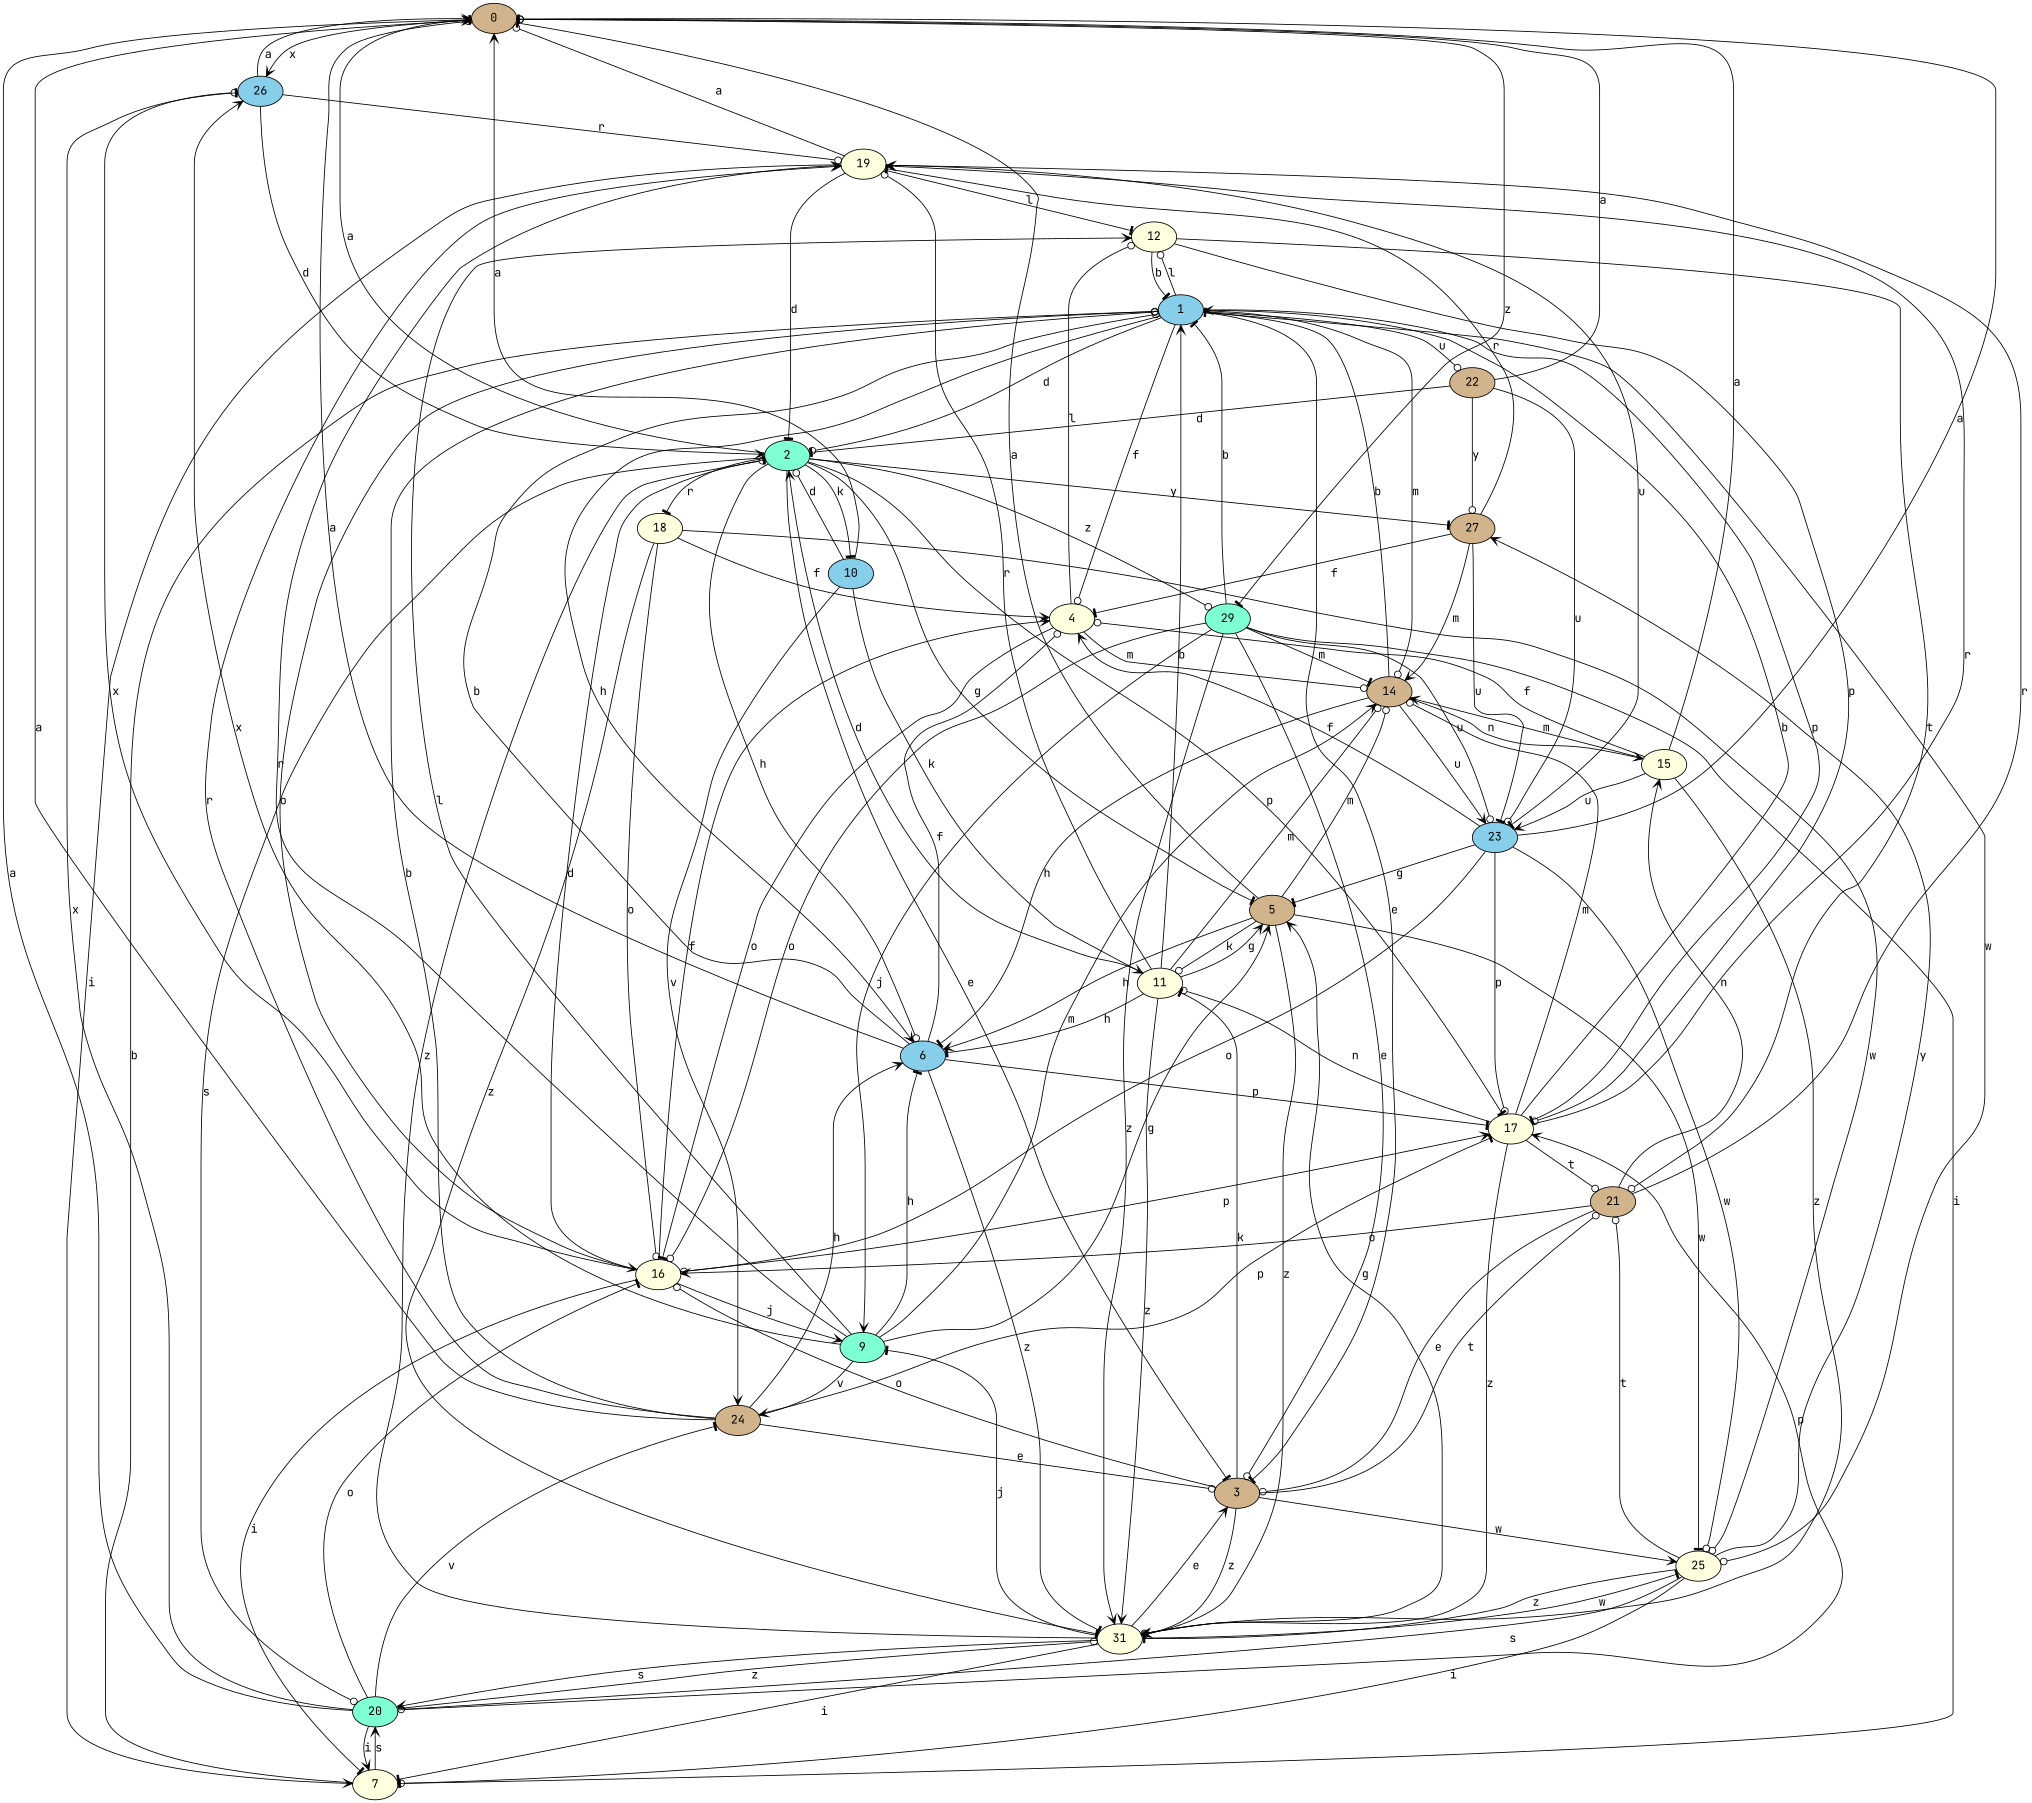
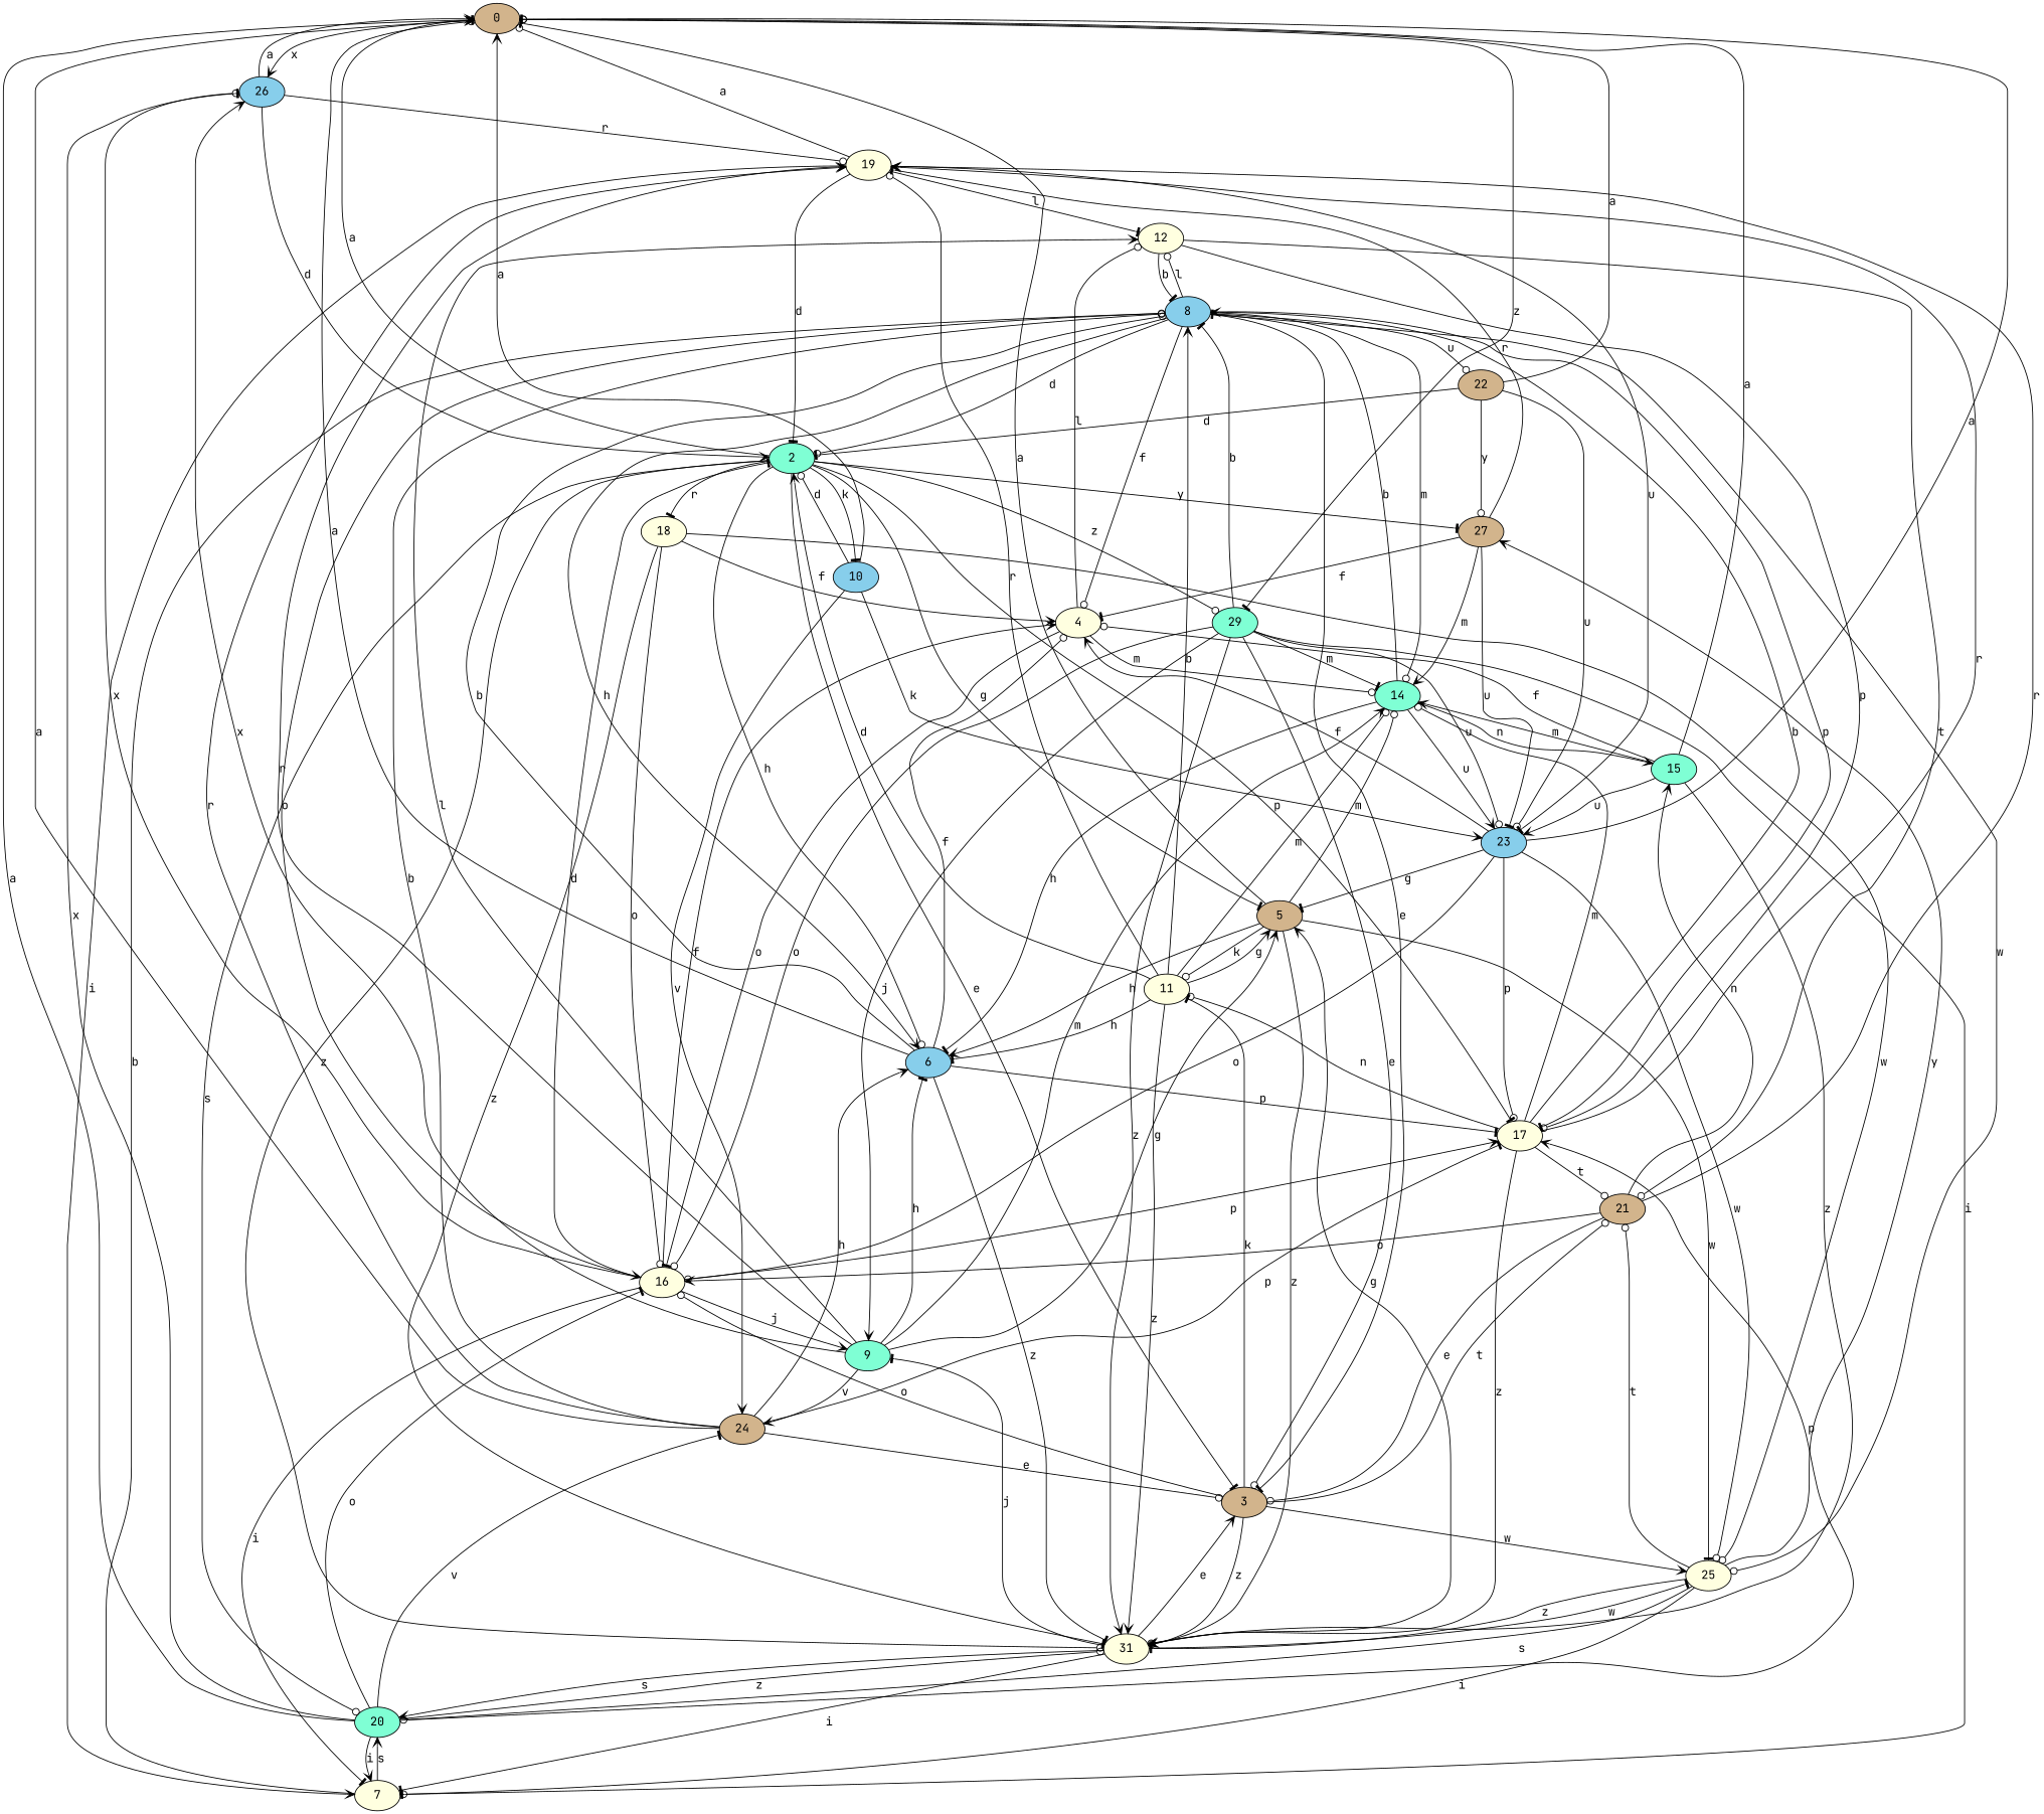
  strict digraph {
    fontname="JetBrains Mono"
    node [fillcolor=lightyellow fontname="JetBrains Mono" style=filled]
    edge [arrowhead=odot fontname="JetBrains Mono"]
    0 [fillcolor=tan]
    26 [fillcolor=skyblue]
    29 [fillcolor=aquamarine]
    2 [fillcolor=aquamarine]
    19
-   1 [fillcolor=skyblue]
+   1 [fillcolor=skyblue label=8]
    3 [fillcolor=tan]
-   14 [fillcolor=tan]
+   14 [fillcolor=aquamarine]
    16
    31
    7
    9 [fillcolor=aquamarine]
    23 [fillcolor=skyblue]
    4
    6 [fillcolor=skyblue]
    12
    17
    22 [fillcolor=tan]
    25
    5 [fillcolor=tan]
    10 [fillcolor=skyblue]
    18
    20 [fillcolor=aquamarine]
    27 [fillcolor=tan]
    11
    21 [fillcolor=tan]
-   15
+   15 [fillcolor=aquamarine]
    24 [fillcolor=tan]
    0 -> 26 [arrowhead=vee label=x]
    0 -> 29 [arrowhead=tee label=z]
    26 -> 0 [arrowhead=vee label=a]
    26 -> 2 [arrowhead=vee label=d]
    26 -> 19 [label=r]
    29 -> 1 [arrowhead=tee label=b]
    29 -> 3 [label=e]
    29 -> 14 [arrowhead=tee label=m]
    29 -> 16 [label=o]
    29 -> 31 [arrowhead=vee label=z]
    29 -> 7 [arrowhead=tee label=i]
    29 -> 9 [arrowhead=vee label=j]
    29 -> 23 [label=u]
    2 -> 0 [arrowhead=vee label=a]
    2 -> 29 [label=z]
    2 -> 3 [arrowhead=tee label=e]
-   31 -> 2 [label=z]
+   2 -> 31 [label=z]
    2 -> 6 [label=h]
    2 -> 17 [arrowhead=tee label=p]
    2 -> 5 [arrowhead=tee label=g]
    2 -> 10 [arrowhead=tee label=k]
    2 -> 18 [arrowhead=tee label=r]
    2 -> 20 [label=s]
    2 -> 27 [arrowhead=tee label=y]
    19 -> 0 [label=a]
    19 -> 2 [arrowhead=tee label=d]
    19 -> 7 [arrowhead=vee label=i]
    19 -> 23 [arrowhead=tee label=u]
    19 -> 12 [arrowhead=tee label=l]
    1 -> 2 [label=d]
    1 -> 3 [arrowhead=tee label=e]
    1 -> 14 [label=m]
    1 -> 16 [arrowhead=vee label=o]
    1 -> 4 [label=f]
    1 -> 6 [arrowhead=vee label=h]
    1 -> 12 [label=l]
    1 -> 17 [arrowhead=tee label=p]
    1 -> 22 [label=u]
    1 -> 25 [label=w]
    3 -> 16 [label=o]
    3 -> 31 [arrowhead=vee label=z]
    3 -> 25 [arrowhead=vee label=w]
    3 -> 11 [arrowhead=tee label=k]
    3 -> 21 [label=t]
    14 -> 1 [arrowhead=tee label=b]
    14 -> 23 [arrowhead=vee label=u]
    14 -> 6 [arrowhead=tee label=h]
    14 -> 15 [arrowhead=vee label=n]
    16 -> 26 [label=x]
    16 -> 2 [arrowhead=tee label=d]
    16 -> 7 [arrowhead=tee label=i]
    16 -> 9 [arrowhead=vee label=j]
    16 -> 4 [arrowhead=vee label=f]
    16 -> 17 [arrowhead=vee label=p]
    31 -> 3 [arrowhead=vee label=e]
    31 -> 7 [arrowhead=tee label=i]
    31 -> 9 [arrowhead=tee label=j]
    31 -> 25 [arrowhead=tee label=w]
    31 -> 5 [arrowhead=vee label=g]
    31 -> 20 [arrowhead=vee label=s]
    7 -> 1 [label=b]
    7 -> 20 [arrowhead=vee label=s]
    9 -> 26 [arrowhead=vee label=x]
    9 -> 19 [arrowhead=vee label=r]
    9 -> 14 [arrowhead=vee label=m]
    9 -> 6 [arrowhead=tee label=h]
    9 -> 12 [arrowhead=vee label=l]
    9 -> 5 [arrowhead=vee label=g]
    9 -> 24 [arrowhead=vee label=v]
    23 -> 0 [arrowhead=tee label=a]
    23 -> 16 [label=o]
    23 -> 4 [arrowhead=vee label=f]
    23 -> 17 [label=p]
    23 -> 25 [label=w]
    23 -> 5 [arrowhead=tee label=g]
    4 -> 14 [label=m]
    4 -> 16 [arrowhead=tee label=o]
    4 -> 12 [label=l]
    6 -> 0 [label=a]
    6 -> 1 [label=b]
    6 -> 31 [arrowhead=tee label=z]
    6 -> 4 [label=f]
    6 -> 17 [arrowhead=tee label=p]
    12 -> 1 [arrowhead=tee label=b]
    12 -> 17 [label=p]
    12 -> 21 [label=t]
    17 -> 19 [arrowhead=vee label=r]
    17 -> 1 [arrowhead=vee label=b]
    17 -> 14 [label=m]
    17 -> 31 [arrowhead=vee label=z]
    17 -> 11 [label=n]
    17 -> 21 [label=t]
    22 -> 0 [label=a]
    22 -> 2 [arrowhead=tee label=d]
    22 -> 23 [label=u]
    22 -> 27 [label=y]
    25 -> 31 [arrowhead=tee label=z]
    25 -> 7 [label=i]
    25 -> 20 [label=s]
    25 -> 27 [arrowhead=vee label=y]
    25 -> 21 [label=t]
    5 -> 0 [arrowhead=tee label=a]
    5 -> 14 [label=m]
    5 -> 31 [label=z]
    5 -> 6 [arrowhead=vee label=h]
    5 -> 25 [arrowhead=tee label=w]
    5 -> 11 [label=k]
    10 -> 0 [arrowhead=vee label=a]
    10 -> 2 [label=d]
-   10 -> 11 [arrowhead=vee label=k]
+   10 -> 23 [arrowhead=vee label=k]
    10 -> 24 [arrowhead=vee label=v]
    18 -> 16 [label=o]
    18 -> 31 [arrowhead=tee label=z]
    18 -> 4 [arrowhead=vee label=f]
    18 -> 25 [label=w]
    20 -> 0 [arrowhead=tee label=a]
    20 -> 26 [arrowhead=tee label=x]
    20 -> 16 [arrowhead=tee label=o]
    20 -> 31 [label=z]
    20 -> 7 [arrowhead=vee label=i]
    20 -> 17 [arrowhead=vee label=p]
    20 -> 24 [arrowhead=tee label=v]
    27 -> 19 [arrowhead=tee label=r]
    27 -> 14 [arrowhead=vee label=m]
    27 -> 23 [arrowhead=tee label=u]
    27 -> 4 [arrowhead=tee label=f]
    11 -> 2 [arrowhead=vee label=d]
    11 -> 19 [label=r]
    11 -> 1 [arrowhead=vee label=b]
    11 -> 14 [label=m]
    11 -> 31 [arrowhead=vee label=z]
    11 -> 6 [arrowhead=tee label=h]
    11 -> 5 [arrowhead=vee label=g]
    21 -> 19 [arrowhead=vee label=r]
    21 -> 3 [label=e]
    21 -> 16 [arrowhead=vee label=o]
    21 -> 15 [arrowhead=vee label=n]
    15 -> 0 [label=a]
    15 -> 14 [arrowhead=vee label=m]
    15 -> 31 [label=z]
    15 -> 23 [arrowhead=vee label=u]
    15 -> 4 [label=f]
    24 -> 0 [arrowhead=vee label=a]
    24 -> 19 [arrowhead=vee label=r]
    24 -> 1 [label=b]
    24 -> 3 [label=e]
    24 -> 6 [arrowhead=vee label=h]
    24 -> 17 [arrowhead=tee label=p]
  }
